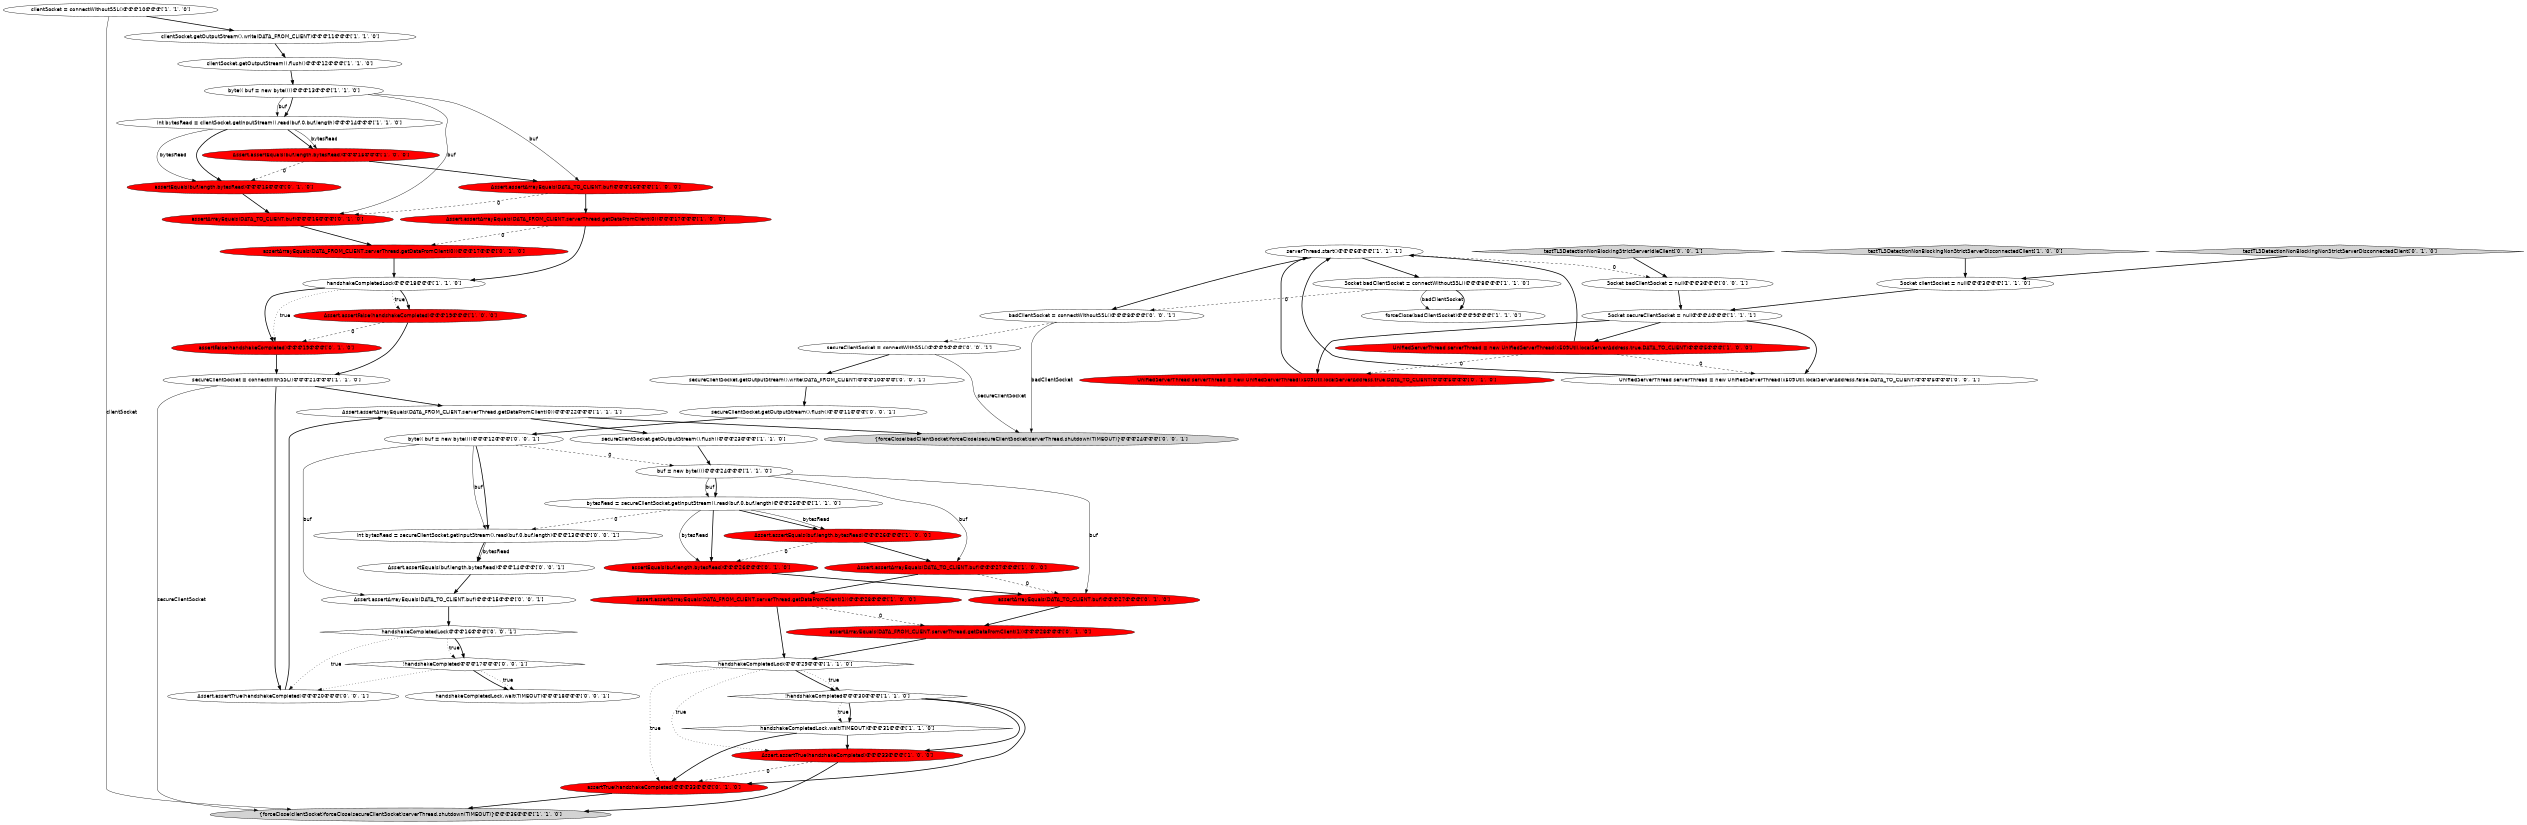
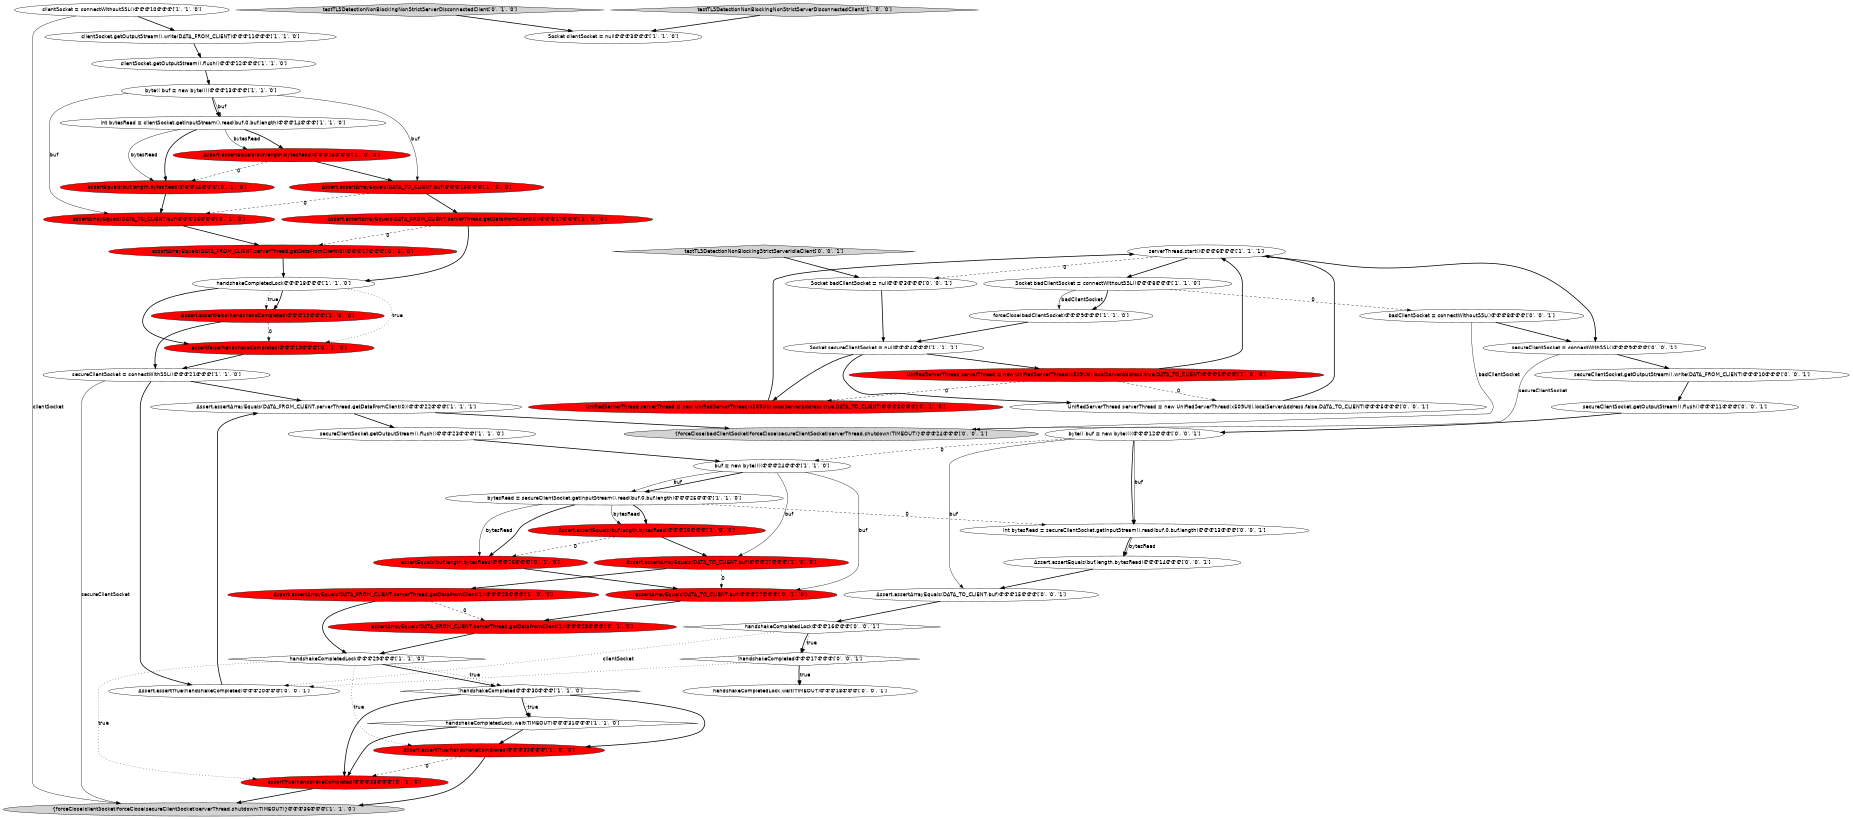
  digraph {
    fontname="DejaVu Sans"
    node [fillcolor=white fontname="DejaVu Sans" shape=ellipse style=filled]
    edge [fontname="DejaVu Sans" style=bold]
    n1 [label="secureClientSocket = connectWithSSL()@@@21@@@['1', '1', '0']"]
    n2 [fillcolor=lightgray label="{forceClose(clientSocket)forceClose(secureClientSocket)serverThread.shutdown(TIMEOUT)}@@@36@@@['1', '1', '0']"]
    n3 [label="Assert.assertArrayEquals(DATA_FROM_CLIENT,serverThread.getDataFromClient(0))@@@22@@@['1', '1', '1']"]
    n4 [label="Assert.assertTrue(handshakeCompleted)@@@20@@@['0', '0', '1']"]
    n5 [fillcolor=lightgray label="{forceClose(badClientSocket)forceClose(secureClientSocket)serverThread.shutdown(TIMEOUT)}@@@24@@@['0', '0', '1']"]
    n6 [label="secureClientSocket.getOutputStream().flush()@@@23@@@['1', '1', '0']"]
    n7 [label="!handshakeCompleted@@@30@@@['1', '1', '0']" shape=diamond]
    n8 [fillcolor=red label="Assert.assertTrue(handshakeCompleted)@@@33@@@['1', '0', '0']"]
    n9 [fillcolor=red label="assertTrue(handshakeCompleted)@@@33@@@['0', '1', '0']"]
    n10 [label="handshakeCompletedLock.wait(TIMEOUT)@@@31@@@['1', '1', '0']" shape=diamond]
    n11 [fillcolor=red label="Assert.assertArrayEquals(DATA_TO_CLIENT,buf)@@@16@@@['1', '0', '0']"]
    n12 [fillcolor=red label="Assert.assertArrayEquals(DATA_FROM_CLIENT,serverThread.getDataFromClient(0))@@@17@@@['1', '0', '0']"]
    n13 [fillcolor=red label="assertArrayEquals(DATA_TO_CLIENT,buf)@@@16@@@['0', '1', '0']"]
    n14 [fillcolor=red label="assertArrayEquals(DATA_FROM_CLIENT,serverThread.getDataFromClient(0))@@@17@@@['0', '1', '0']"]
    n15 [label="handshakeCompletedLock@@@18@@@['1', '1', '0']"]
    n16 [fillcolor=red label="Assert.assertFalse(handshakeCompleted)@@@19@@@['1', '0', '0']"]
    n17 [fillcolor=red label="assertFalse(handshakeCompleted)@@@19@@@['0', '1', '0']"]
    n18 [label="UnifiedServerThread serverThread = new UnifiedServerThread(x509Util,localServerAddress,false,DATA_TO_CLIENT)@@@5@@@['0', '0', '1']"]
    n19 [label="serverThread.start()@@@6@@@['1', '1', '1']"]
    n20 [label="Socket badClientSocket = null@@@3@@@['0', '0', '1']"]
    n21 [label="badClientSocket = connectWithoutSSL()@@@8@@@['0', '0', '1']"]
    n22 [label="Socket badClientSocket = connectWithoutSSL()@@@8@@@['1', '1', '0']"]
    n23 [label="Socket clientSocket = null@@@3@@@['1', '1', '0']"]
    n24 [label="Socket secureClientSocket = null@@@4@@@['1', '1', '1']"]
    n25 [fillcolor=red label="UnifiedServerThread serverThread = new UnifiedServerThread(x509Util,localServerAddress,true,DATA_TO_CLIENT)@@@5@@@['0', '1', '0']"]
    n26 [fillcolor=red label="UnifiedServerThread serverThread = new UnifiedServerThread(x509Util,localServerAddress,true,DATA_TO_CLIENT)@@@5@@@['1', '0', '0']"]
    n27 [label="clientSocket.getOutputStream().write(DATA_FROM_CLIENT)@@@11@@@['1', '1', '0']"]
    n28 [label="clientSocket.getOutputStream().flush()@@@12@@@['1', '1', '0']"]
    n29 [label="byte(( buf = new byte((((@@@13@@@['1', '1', '0']"]
    n30 [label="int bytesRead = clientSocket.getInputStream().read(buf,0,buf.length)@@@14@@@['1', '1', '0']"]
    n31 [fillcolor=red label="Assert.assertEquals(buf.length,bytesRead)@@@15@@@['1', '0', '0']"]
    n32 [fillcolor=red label="assertEquals(buf.length,bytesRead)@@@15@@@['0', '1', '0']"]
    n33 [label="buf = new byte((((@@@24@@@['1', '1', '0']"]
    n34 [fillcolor=red label="Assert.assertArrayEquals(DATA_TO_CLIENT,buf)@@@27@@@['1', '0', '0']"]
    n35 [label="bytesRead = secureClientSocket.getInputStream().read(buf,0,buf.length)@@@25@@@['1', '1', '0']"]
    n36 [fillcolor=red label="assertArrayEquals(DATA_TO_CLIENT,buf)@@@27@@@['0', '1', '0']"]
    n37 [label="byte(( buf = new byte((((@@@12@@@['0', '0', '1']"]
    n38 [label="int bytesRead = secureClientSocket.getInputStream().read(buf,0,buf.length)@@@13@@@['0', '0', '1']"]
    n39 [label="Assert.assertArrayEquals(DATA_TO_CLIENT,buf)@@@15@@@['0', '0', '1']"]
    n40 [fillcolor=red label="Assert.assertArrayEquals(DATA_FROM_CLIENT,serverThread.getDataFromClient(1))@@@28@@@['1', '0', '0']"]
    n41 [fillcolor=red label="assertEquals(buf.length,bytesRead)@@@26@@@['0', '1', '0']"]
    n42 [fillcolor=red label="Assert.assertEquals(buf.length,bytesRead)@@@26@@@['1', '0', '0']"]
    n43 [fillcolor=red label="assertArrayEquals(DATA_FROM_CLIENT,serverThread.getDataFromClient(1))@@@28@@@['0', '1', '0']"]
    n44 [fillcolor=lightgray label="testTLSDetectionNonBlockingStrictServerIdleClient['0', '0', '1']" shape=diamond]
    n45 [label="!handshakeCompleted@@@17@@@['0', '0', '1']" shape=diamond]
    n46 [label="handshakeCompletedLock.wait(TIMEOUT)@@@18@@@['0', '0', '1']"]
    n47 [label="Assert.assertEquals(buf.length,bytesRead)@@@14@@@['0', '0', '1']"]
    n48 [fillcolor=lightgray label="testTLSDetectionNonBlockingNonStrictServerDisconnectedClient['0', '1', '0']" shape=diamond]
    n49 [label="handshakeCompletedLock@@@16@@@['0', '0', '1']" shape=diamond]
    n50 [label="handshakeCompletedLock@@@29@@@['1', '1', '0']" shape=diamond]
    n51 [fillcolor=lightgray label="testTLSDetectionNonBlockingNonStrictServerDisconnectedClient['1', '0', '0']" shape=diamond]
    n52 [label="secureClientSocket = connectWithSSL()@@@9@@@['0', '0', '1']"]
    n53 [label="secureClientSocket.getOutputStream().write(DATA_FROM_CLIENT)@@@10@@@['0', '0', '1']"]
    n54 [label="secureClientSocket.getOutputStream().flush()@@@11@@@['0', '0', '1']"]
    n55 [label="clientSocket = connectWithoutSSL()@@@10@@@['1', '1', '0']"]
    n56 [label="forceClose(badClientSocket)@@@9@@@['1', '1', '0']"]
    n1 -> n2 [label=secureClientSocket style=solid]
    n1 -> n3
    n1 -> n4
    n3 -> n5
    n3 -> n6
    n4 -> n3
    n6 -> n33
    n7 -> n8
    n7 -> n9
    n7 -> n10
    n7 -> n10 [label=true style=dotted]
    n8 -> n2
    n8 -> n9 [label=0 style=dashed]
    n9 -> n2
    n10 -> n8
    n10 -> n9
    n11 -> n12
    n11 -> n13 [label=0 style=dashed]
    n12 -> n14 [label=0 style=dashed]
    n12 -> n15
    n13 -> n14
    n14 -> n15
    n15 -> n16 [label=true style=dotted]
    n15 -> n16
    n15 -> n17
    n15 -> n17 [label=true style=dotted]
    n16 -> n1
    n16 -> n17 [label=0 style=dashed]
    n17 -> n1
    n18 -> n19
    n19 -> n20 [label=0 style=dashed]
-   n19 -> n21
+   n19 -> n52
    n19 -> n22
    n20 -> n24
    n21 -> n5 [label=badClientSocket style=solid]
-   n21 -> n52 [style=dashed]
+   n21 -> n52
    n22 -> n21 [label=0 style=dashed]
    n22 -> n56 [label=badClientSocket style=solid]
    n22 -> n56
-   n23 -> n24
+   n56 -> n24
    n24 -> n18
    n24 -> n25
    n24 -> n26
    n25 -> n19
    n26 -> n18 [label=0 style=dashed]
    n26 -> n19
    n26 -> n25 [label=0 style=dashed]
    n27 -> n28
    n28 -> n29
    n29 -> n11 [label=buf style=solid]
    n29 -> n13 [label=buf style=solid]
    n29 -> n30
    n29 -> n30 [label=buf style=solid]
    n30 -> n31
    n30 -> n31 [label=bytesRead style=solid]
    n30 -> n32 [label=bytesRead style=solid]
    n30 -> n32
    n31 -> n11
    n31 -> n32 [label=0 style=dashed]
    n32 -> n13
    n33 -> n34 [label=buf style=solid]
    n33 -> n35
    n33 -> n35 [label=buf style=solid]
    n33 -> n36 [label=buf style=solid]
    n34 -> n36 [label=0 style=dashed]
    n34 -> n40
    n35 -> n38 [label=0 style=dashed]
    n35 -> n41 [label=bytesRead style=solid]
    n35 -> n41
    n35 -> n42
    n35 -> n42 [label=bytesRead style=solid]
    n36 -> n43
    n37 -> n33 [label=0 style=dashed]
    n37 -> n38 [label=buf style=solid]
    n37 -> n38
    n37 -> n39 [label=buf style=solid]
    n38 -> n47
    n38 -> n47 [label=bytesRead style=solid]
    n39 -> n49
    n40 -> n43 [label=0 style=dashed]
    n40 -> n50
    n41 -> n36
    n42 -> n34
    n42 -> n41 [label=0 style=dashed]
    n43 -> n50
    n44 -> n20
    n45 -> n4 [style=dotted]
    n45 -> n46
    n45 -> n46 [label=true style=dotted]
    n47 -> n39
    n48 -> n23
-   n49 -> n4 [label=true style=dotted]
+   n49 -> n4 [label=clientSocket style=dotted]
    n49 -> n45 [label=true style=dotted]
    n49 -> n45
    n50 -> n7
    n50 -> n7 [label=true style=dotted]
    n50 -> n8 [label=true style=dotted]
    n50 -> n9 [label=true style=dotted]
    n51 -> n23
    n52 -> n5 [label=secureClientSocket style=solid]
    n52 -> n53
    n53 -> n54
    n54 -> n37
    n55 -> n2 [label=clientSocket style=solid]
    n55 -> n27
  }
